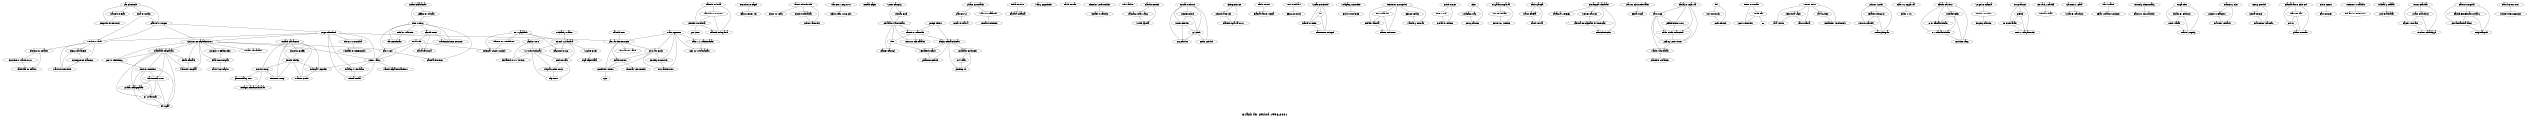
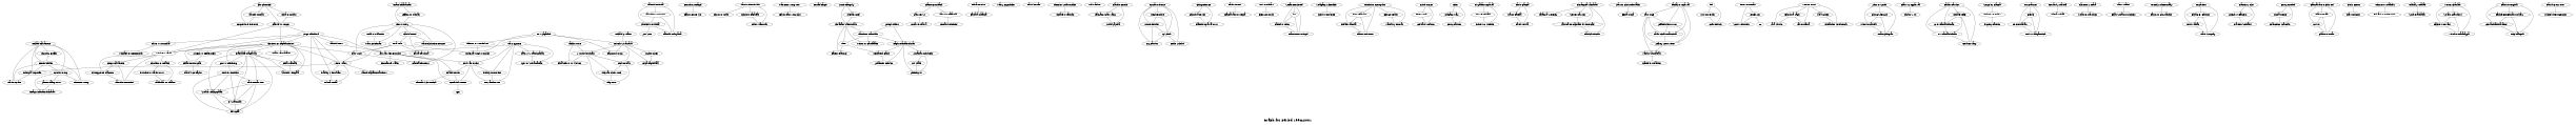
  graph {
    fontsize=24
    label="\nGraph for period 1996-2001\n"
    splines=true
    node [shape=ellipse]
    n1 [height=0.3 label="Jan Chomicki" width=0.3]
    n2 [height=0.3 label="Dina Q. Goldin" width=0.3]
    n3 [height=0.3 label="Gabriel M. Kuper" width=0.3]
    n4 [height=0.3 label="Marcelo Arenas" width=0.3]
    n5 [height=0.3 label="Leopoldo E. Bertossi" width=0.3]
    n6 [height=0.3 label="Serge Abiteboul" width=0.3]
    n7 [height=0.3 label="Christos H. Papadimitriou" width=0.3]
    n8 [height=0.3 label="Moshe Y. Vardi" width=0.3]
    n9 [height=0.3 label="Jan Van den Bussche" width=0.3]
    n10 [height=0.3 label="Takeshi Herr" width=0.3]
    n11 [height=0.3 label="Victor Vianu" width=0.3]
    n12 [height=0.3 label="Oliver M. Duschka" width=0.3]
    n13 [height=0.3 label="Bradley S. Fordham" width=0.3]
    n14 [height=0.3 label="Yelena Yesha" width=0.3]
    n15 [height=0.3 label="Dan Suciu" width=0.3]
    n16 [height=0.3 label="Joseph M. Hellerstein" width=0.3]
    n17 [height=0.3 label="Elias Koutsoupias" width=0.3]
    n18 [height=0.3 label="Mihalis Yannakakis" width=0.3]
    n19 [height=0.3 label="Prabhakar Raghavan" width=0.3]
    n20 [height=0.3 label="Hisao Tamaki" width=0.3]
    n21 [height=0.3 label="Santosh Vempala" width=0.3]
    n22 [height=0.3 label="Jon M. Kleinberg" width=0.3]
    n23 [height=0.3 label="Phokion G. Kolaitis" width=0.3]
    n24 [height=0.3 label="Diego Calvanese" width=0.3]
    n25 [height=0.3 label="Giuseppe De Giacomo" width=0.3]
    n26 [height=0.3 label="Maurizio Lenzerini" width=0.3]
    n27 [height=0.3 label="Marc Gyssens" width=0.3]
    n28 [height=0.3 label="Laks V. S. Lakshmanan" width=0.3]
    n29 [height=0.3 label="Iyer N. Subramanian" width=0.3]
    n30 [height=0.3 label="Dirk Van Gucht" width=0.3]
    n31 [height=0.3 label="Freddy Dumortier" width=0.3]
    n32 [height=0.3 label="Luc Vandeurzen" width=0.3]
    n33 [height=0.3 label="Frank Neven" width=0.3]
    n34 [height=0.3 label="Gottfried Vossen" width=0.3]
    n35 [height=0.3 label="Emmanuel Waller" width=0.3]
    n36 [height=0.3 label="Takeshi Fukuda" width=0.3]
    n37 [height=0.3 label="Yasuhiko Morimoto" width=0.3]
    n38 [height=0.3 label="Shinichi Morishita" width=0.3]
    n39 [height=0.3 label="Takeshi Tokuyama" width=0.3]
    n40 [height=0.3 label="Jun Sese" width=0.3]
    n41 [height=0.3 label="Anand Rajaraman" width=0.3]
    n42 [height=0.3 label="Jeffrey D. Ullman" width=0.3]
    n43 [height=0.3 label="Alon Y. Levy" width=0.3]
    n44 [height=0.3 label="Catriel Beeri" width=0.3]
    n45 [height=0.3 label="Marie-Christine Rousset" width=0.3]
    n46 [height=0.3 label="Daniela Florescu" width=0.3]
    n47 [height=0.3 label="Todd D. Millstein" width=0.3]
    n48 [height=0.3 label="Marc Friedman" width=0.3]
    n49 [height=0.3 label="Bernd-Uwe Pagel" width=0.3]
    n50 [height=0.3 label="Hans-Werner Six" width=0.3]
    n51 [height=0.3 label="Michael Calvanese" width=0.3]
    n52 [height=0.3 label="Timothy Griffin" width=0.3]
    n53 [height=0.3 label="Leonid Libkin" width=0.3]
    n54 [height=0.3 label="Guozhu Dong" width=0.3]
    n55 [height=0.3 label="Limsoon Wong" width=0.3]
    n56 [height=0.3 label="Inderpal Segoufin" width=0.3]
    n57 [height=0.3 label="Martin Grohe" width=0.3]
    n58 [height=0.3 label="James Bailey 0001" width=0.3]
    n59 [height=0.3 label="Kotagiri Ramamohanarao" width=0.3]
    n60 [height=0.3 label="Yannis Papakonstantinou" width=0.3]
    n61 [height=0.3 label="Michael R. Genesereth" width=0.3]
    n62 [height=0.3 label="Thomas Schwentick" width=0.3]
    n63 [height=0.3 label=rger width=0.3]
    n64 [height=0.3 label="Yannis Theodoridis" width=0.3]
    n65 [height=0.3 label="Timos K. Sellis" width=0.3]
    n66 [height=0.3 label="Dimitris Papadias" width=0.3]
    n67 [height=0.3 label="Nikos Mamoulis" width=0.3]
    n68 [height=0.3 label="Tova Milo" width=0.3]
    n69 [height=0.3 label="Paula Ta-Shma" width=0.3]
    n70 [height=0.3 label="Man Hon Wong 0001" width=0.3]
    n71 [height=0.3 label="Kelvin Kam Wing Chu" width=0.3]
    n72 [height=0.3 label="Ronald Fagin" width=0.3]
    n73 [height=0.3 label="Inderpal Singh Mumick" width=0.3]
    n74 [height=0.3 label="Alberto O. Mendelzon" width=0.3]
    n75 [height=0.3 label="Sumit Ganguly" width=0.3]
    n76 [height=0.3 label="Akshay Goel" width=0.3]
    n77 [height=0.3 label="Abraham Silberschatz" width=0.3]
    n78 [height=0.3 label="Yannis E. Ioannidis" width=0.3]
    n79 [height=0.3 label=zden width=0.3]
    n80 [height=0.3 label="Rajeev Rastogi" width=0.3]
    n81 [height=0.3 label="Minos N. Garofalakis" width=0.3]
    n82 [height=0.3 label="Raghu Ramakrishnan" width=0.3]
    n83 [height=0.3 label="Venkatesh Ganti" width=0.3]
    n84 [height=0.3 label="phane Grumbach" width=0.3]
    n85 [height=0.3 label="Jianwen Su" width=0.3]
    n86 [height=0.3 label="Maurizio Rafanelli" width=0.3]
    n87 [height=0.3 label="Oscar H. Ibarra" width=0.3]
    n88 [height=0.3 label="Leonardo Tininini" width=0.3]
    n89 [height=0.3 label="Elisa Bertino" width=0.3]
    n90 [height=0.3 label="Barbara Catania" width=0.3]
    n91 [height=0.3 label="Max J. Egenhofer" width=0.3]
    n92 [height=0.3 label="H. V. Jagadish" width=0.3]
    n93 [height=0.3 label="Divesh Srivastava" width=0.3]
    n94 [height=0.3 label="Raymond T. Ng" width=0.3]
    n95 [height=0.3 label="Sophie Cluet" width=0.3]
    n96 [height=0.3 label="Olga Kapitskaia" width=0.3]
    n97 [height=0.3 label="S. Muthukrishnan" width=0.3]
    n98 [height=0.3 label="Nick Koudas" width=0.3]
    n99 [height=0.3 label="David Toman" width=0.3]
    n100 [height=0.3 label="Alexei P. Stolboushkin" width=0.3]
    n101 [height=0.3 label="Michael A. Taitslin" width=0.3]
    n102 [height=0.3 label="David Scot Taylor" width=0.3]
    n103 [height=0.3 label="Andrew Tomkins" width=0.3]
    n104 [height=0.3 label="Ravi Kumar 0001" width=0.3]
    n105 [height=0.3 label="Sridhar Rajagopalan" width=0.3]
    n106 [height=0.3 label="D. Sivakumar" width=0.3]
    n107 [height=0.3 label="Eli Upfal" width=0.3]
    n108 [height=0.3 label="Bussche L. Martin 0001" width=0.3]
    n109 [height=0.3 label="Madhukar N. Thakur" width=0.3]
    n110 [height=0.3 label="Michael J. Maher" width=0.3]
    n111 [height=0.3 label="Elizabeth A. M. Shriver" width=0.3]
    n112 [height=0.3 label="Zhiyuan Chen 0003" width=0.3]
    n113 [height=0.3 label="Flip Korn" width=0.3]
    n114 [height=0.3 label="Udi Manber" width=0.3]
    n115 [height=0.3 label="Claudio Bettini" width=0.3]
    n116 [height=0.3 label="Xiaoyang Sean Wang" width=0.3]
    n117 [height=0.3 label="Sushil Jajodia" width=0.3]
    n118 [height=0.3 label="Gustavo Alonso" width=0.3]
    n119 [height=0.3 label="Stephen Blott" width=0.3]
    n120 [height=0.3 label="Armin Fessler" width=0.3]
    n121 [height=0.3 label="rg Schek" width=0.3]
    n122 [height=0.3 label="Heiko Schuldt" width=0.3]
    n123 [height=0.3 label="Guy Pardon" width=0.3]
    n124 [height=0.3 label="Joseph Albert" width=0.3]
    n125 [height=0.3 label="Jonathan Goldstein" width=0.3]
    n126 [height=0.3 label="Jie-Bing Yu" width=0.3]
    n127 [height=0.3 label="Johannes Gehrke" width=0.3]
    n128 [height=0.3 label="Uri Shaft" width=0.3]
    n129 [height=0.3 label="Ching-Tien Ho" width=0.3]
    n130 [height=0.3 label="Jehoshua Bruck" width=0.3]
    n131 [height=0.3 label="Rakesh Agrawal 0001" width=0.3]
    n132 [height=0.3 label="Paolo Atzeni" width=0.3]
    n133 [height=0.3 label="Giansalvatore Mecca" width=0.3]
    n134 [height=0.3 label="Yuri Breitbart" width=0.3]
    n135 [height=0.3 label="Henry F. Korth" width=0.3]
    n136 [height=0.3 label="Stefan Berchtold" width=0.3]
    n137 [height=0.3 label=hm width=0.3]
    n138 [height=0.3 label="Daniel A. Keim" width=0.3]
    n139 [height=0.3 label="Hans-Peter Kriegel" width=0.3]
    n140 [height=0.3 label="Wolfgang Scheufele" width=0.3]
    n141 [height=0.3 label="Guido Moerkotte" width=0.3]
    n142 [height=0.3 label="Dimitrios Gunopulos" width=0.3]
    n143 [height=0.3 label="Roni Khardon" width=0.3]
    n144 [height=0.3 label="Heikki Mannila" width=0.3]
    n145 [height=0.3 label="Hannu Toivonen" width=0.3]
    n146 [height=0.3 label="George Kollios" width=0.3]
    n147 [height=0.3 label="Vassilis J. Tsotras" width=0.3]
    n148 [height=0.3 label="Guido Nerjes" width=0.3]
    n149 [height=0.3 label="Peter Muth" width=0.3]
    n150 [height=0.3 label="Gerhard Weikum" width=0.3]
    n151 [height=0.3 label=scher width=0.3]
    n152 [height=0.3 label="Wolfgang May" width=0.3]
    n153 [height=0.3 label="Georg Lausen" width=0.3]
    n154 [height=0.3 label="Divyakant Agrawal" width=0.3]
    n155 [height=0.3 label="Amr El Abbadi" width=0.3]
    n156 [height=0.3 label="Robert C. Steinke" width=0.3]
    n157 [height=0.3 label="Paolo Ciaccia" width=0.3]
    n158 [height=0.3 label="Marco Patella" width=0.3]
    n159 [height=0.3 label="Pavel Zezula" width=0.3]
    n160 [height=0.3 label="Pierangela Samarati" width=0.3]
    n161 [height=0.3 label="Latanya Sweeney" width=0.3]
    n162 [height=0.3 label="Steven Dawson" width=0.3]
    n163 [height=0.3 label="Sabrina De Capitani di Vimercati" width=0.3]
    n164 [height=0.3 label="Patrick Lincoln" width=0.3]
    n165 [height=0.3 label="Stavros Christodoulakis" width=0.3]
    n166 [height=0.3 label="Fenia Zioga" width=0.3]
    n167 [height=0.3 label="Pankaj K. Agarwal" width=0.3]
    n168 [height=0.3 label="Lars Arge" width=0.3]
    n169 [height=0.3 label="Jeff Erickson 0001" width=0.3]
    n170 [height=0.3 label="Paolo Giulio Franciosa" width=0.3]
    n171 [height=0.3 label="Jeffrey Scott Vitter" width=0.3]
    n172 [height=0.3 label="Vasilis Samoladas" width=0.3]
    n173 [height=0.3 label="Daniel P. Miranker" width=0.3]
    n174 [height=0.3 label=del width=0.3]
    n175 [height=0.3 label="Yuri Gurevich" width=0.3]
    n176 [height=0.3 label="Colin Hirsch" width=0.3]
    n177 [height=0.3 label="Peter Buneman" width=0.3]
-   n178 [height=0.3 label="Wenfei Fan" width=0.3]
+   n178 [height=0.3 label="Wenfei Jon" width=0.3]
    n179 [height=0.3 label="Scott Weinstein" width=0.3]
    n180 [height=0.3 label=on width=0.3]
    n181 [height=0.3 label="Werner Nutt" width=0.3]
    n182 [height=0.3 label="Yehoshua Sagiv" width=0.3]
    n183 [height=0.3 label="Sara Shurin" width=0.3]
    n184 [height=0.3 label="Sara Cohen" width=0.3]
    n185 [height=0.3 label="Alexander Serebrenik" width=0.3]
    n186 [height=0.3 label="Yaron Kanza" width=0.3]
    n187 [height=0.3 label="John R. Smith" width=0.3]
-   n188 [height=0.3 label="Kolaitis-Sheng Li" width=0.3]
+   n188 [height=0.3 label="Chung-Sheng Li" width=0.3]
    n189 [height=0.3 label="Vittorio Castelli" width=0.3]
    n190 [height=0.3 label="Anant Jhingran" width=0.3]
    n191 [height=0.3 label="Charu C. Aggarwal" width=0.3]
    n192 [height=0.3 label="Philip S. Yu" width=0.3]
    n193 [height=0.3 label="Hasan Davulcu" width=0.3]
    n194 [height=0.3 label="Michael Kifer" width=0.3]
    n195 [height=0.3 label="C. R. Ramakrishnan" width=0.3]
    n196 [height=0.3 label="I. V. Ramakrishnan" width=0.3]
    n197 [height=0.3 label="Guizhen Yang" width=0.3]
    n198 [height=0.3 label="Sergei G. Ciaccia" width=0.3]
    n199 [height=0.3 label="Andrei Voronkov" width=0.3]
    n200 [height=0.3 label="Evgeny Dantsin" width=0.3]
    n201 [height=0.3 label="Luc Boasson" width=0.3]
    n202 [height=0.3 label=gielski width=0.3]
    n203 [height=0.3 label="ne Guessarian" width=0.3]
    n204 [height=0.3 label="Yuri V. Matiyasevich" width=0.3]
    n205 [height=0.3 label="Howard J. Karloff" width=0.3]
    n206 [height=0.3 label="Milena Mihail" width=0.3]
    n207 [height=0.3 label="Carmem S. Hara" width=0.3]
    n208 [height=0.3 label="Susan B. Davidson" width=0.3]
    n209 [height=0.3 label="Lauri Malmi" width=0.3]
    n210 [height=0.3 label="Eljas Soisalon-Soininen" width=0.3]
    n211 [height=0.3 label="Yousef J. Al-Houmaily" width=0.3]
    n212 [height=0.3 label="Panos K. Chrysanthis" width=0.3]
    n213 [height=0.3 label="Noga Alon" width=0.3]
    n214 [height=0.3 label="Phillip B. Gibbons" width=0.3]
    n215 [height=0.3 label="Yossi Matias" width=0.3]
    n216 [height=0.3 label="Mario Szegedy" width=0.3]
    n217 [height=0.3 label="Francis C. Chu" width=0.3]
    n218 [height=0.3 label="Joseph Y. Halpern" width=0.3]
    n219 [height=0.3 label="Praveen Seshadri" width=0.3]
    n220 [height=0.3 label="Sachin More" width=0.3]
    n221 [height=0.3 label="Georg Gottlob" width=0.3]
    n222 [height=0.3 label="Nicola Leone" width=0.3]
    n223 [height=0.3 label="Francesco Scarcello" width=0.3]
    n224 [height=0.3 label="Giansalvatore Chin Ooi" width=0.3]
    n225 [height=0.3 label="Kian-Lee Tan" width=0.3]
    n226 [height=0.3 label="Cui Yu" width=0.3]
    n227 [height=0.3 label="phane Bressan" width=0.3]
    n228 [height=0.3 label="Floris Geerts" width=0.3]
    n229 [height=0.3 label="Bart Kuijpers" width=0.3]
    n230 [height=0.3 label="Mehmet M. Dalkilic" width=0.3]
    n231 [height=0.3 label="Edward L. Robertson" width=0.3]
    n232 [height=0.3 label="Mikhail J. Atallah" width=0.3]
    n233 [height=0.3 label="Sunil Prabhakar" width=0.3]
    n234 [height=0.3 label="Moses Charikar" width=0.3]
    n235 [height=0.3 label="Surajit Chaudhuri" width=0.3]
    n236 [height=0.3 label="Rajeev Motwani" width=0.3]
    n237 [height=0.3 label="Vivek R. Narasayya" width=0.3]
    n238 [height=0.3 label="Fabrizio Angiulli" width=0.3]
    n239 [height=0.3 label="Rachel Ben-Eliyahu-Zohary" width=0.3]
    n240 [height=0.3 label="Giovambattista Ianni" width=0.3]
    n241 [height=0.3 label="Luigi Palopoli" width=0.3]
    n242 [height=0.3 label="David Gross 0001" width=0.3]
    n243 [height=0.3 label="Michel de Rougemont" width=0.3]
    n1 -- n2
    n1 -- n3
    n1 -- n4
    n1 -- n5
    n2 -- n3
    n3 -- n6
    n3 -- n7
    n3 -- n8
    n4 -- n5
    n6 -- n7
    n6 -- n8
    n6 -- n9
+   n6 -- n10
    n6 -- n11
    n6 -- n12
    n6 -- n13
    n6 -- n14
-   n2 -- n8
+   n7 -- n8
    n7 -- n11
    n7 -- n15
    n7 -- n16
    n7 -- n17
    n7 -- n18
    n7 -- n19
    n7 -- n20
    n7 -- n21
    n7 -- n22
    n8 -- n23
    n8 -- n24
    n8 -- n25
    n8 -- n26
    n9 -- n30
    n9 -- n33
    n9 -- n34
    n9 -- n35
    n10 -- n9
    n11 -- n13
    n11 -- n14
    n11 -- n56
    n11 -- n60
    n12 -- n61
    n13 -- n14
    n15 -- n11
    n15 -- n46
    n16 -- n17
    n17 -- n102
    n19 -- n20
    n19 -- n21
    n19 -- n22
    n19 -- n103
    n19 -- n104
    n19 -- n105
    n19 -- n106
    n19 -- n107
    n20 -- n21
    n22 -- n103
    n23 -- n108
    n23 -- n109
    n24 -- n25
    n24 -- n26
    n25 -- n26
    n27 -- n9
    n27 -- n28
    n27 -- n29
    n27 -- n30
    n27 -- n31
    n27 -- n32
    n28 -- n29
    n30 -- n31
    n30 -- n32
    n30 -- n33
    n30 -- n34
    n31 -- n32
    n33 -- n34
    n33 -- n62
    n34 -- n63
    n36 -- n37
    n36 -- n38
    n36 -- n39
    n37 -- n38
    n37 -- n39
    n38 -- n39
    n38 -- n40
    n41 -- n42
    n41 -- n43
    n42 -- n43
    n43 -- n15
    n43 -- n44
    n43 -- n45
    n43 -- n46
    n43 -- n47
    n43 -- n48
    n44 -- n45
    n44 -- n68
    n44 -- n69
    n47 -- n48
    n49 -- n50
    n51 -- n52
    n51 -- n53
    n51 -- n54
    n51 -- n55
    n51 -- n56
    n51 -- n57
    n52 -- n53
    n53 -- n54
    n53 -- n55
    n53 -- n56
    n53 -- n57
    n54 -- n55
    n54 -- n58
    n54 -- n59
    n56 -- n57
    n58 -- n59
    n64 -- n65
    n64 -- n66
    n64 -- n67
    n66 -- n67
    n68 -- n11
    n68 -- n15
    n68 -- n69
    n68 -- n73
    n70 -- n71
    n74 -- n73
    n75 -- n76
    n75 -- n77
    n76 -- n77
    n77 -- n78
    n77 -- n79
    n77 -- n80
    n77 -- n81
    n78 -- n79
    n78 -- n81
    n78 -- n82
    n79 -- n80
    n79 -- n83
    n82 -- n83
    n82 -- n125
    n82 -- n126
    n82 -- n127
    n83 -- n127
    n84 -- n85
    n84 -- n86
    n85 -- n87
    n86 -- n88
    n89 -- n90
    n92 -- n73
    n92 -- n74
    n92 -- n93
    n92 -- n94
    n93 -- n94
    n93 -- n95
+   n93 -- n96
    n93 -- n97
    n93 -- n98
    n95 -- n96
    n97 -- n98
    n97 -- n111
    n97 -- n112
    n97 -- n113
    n98 -- n112
    n98 -- n113
    n100 -- n101
    n103 -- n104
    n103 -- n105
    n103 -- n106
    n103 -- n107
    n104 -- n105
    n104 -- n106
    n104 -- n107
    n105 -- n106
    n105 -- n107
    n106 -- n107
    n108 -- n109
    n110 -- n93
    n112 -- n113
    n115 -- n116
    n115 -- n117
    n116 -- n117
    n118 -- n119
    n118 -- n120
    n118 -- n121
    n118 -- n122
    n118 -- n123
    n119 -- n120
    n119 -- n121
    n120 -- n121
    n120 -- n123
    n121 -- n122
    n121 -- n123
    n124 -- n78
    n124 -- n82
    n125 -- n126
    n125 -- n128
    n128 -- n126
    n129 -- n130
    n129 -- n131
    n130 -- n131
    n132 -- n133
    n134 -- n135
    n136 -- n137
    n136 -- n138
    n136 -- n139
    n137 -- n138
    n137 -- n139
    n138 -- n139
    n140 -- n141
    n142 -- n143
    n142 -- n144
    n142 -- n145
    n142 -- n146
    n142 -- n147
    n143 -- n144
    n143 -- n145
    n144 -- n145
    n146 -- n147
    n148 -- n149
    n148 -- n150
    n149 -- n150
    n151 -- n152
    n151 -- n153
    n152 -- n153
    n154 -- n155
    n154 -- n156
    n155 -- n156
    n157 -- n158
    n157 -- n159
    n158 -- n159
    n160 -- n161
    n160 -- n162
    n160 -- n163
    n160 -- n164
    n162 -- n163
    n163 -- n164
    n165 -- n166
    n167 -- n168
    n167 -- n169
    n167 -- n170
    n167 -- n171
    n168 -- n169
    n168 -- n170
    n168 -- n171
    n168 -- n172
    n169 -- n170
    n169 -- n171
    n170 -- n171
    n171 -- n172
    n172 -- n173
    n174 -- n175
    n174 -- n176
    n175 -- n176
    n177 -- n178
    n177 -- n179
    n178 -- n179
    n178 -- n180
    n181 -- n182
    n181 -- n183
    n181 -- n184
    n181 -- n185
    n181 -- n186
    n182 -- n183
    n182 -- n186
    n184 -- n185
    n187 -- n188
    n187 -- n189
    n187 -- n190
    n188 -- n189
    n188 -- n190
    n189 -- n190
    n191 -- n192
    n193 -- n194
    n193 -- n195
    n193 -- n196
    n193 -- n197
    n194 -- n195
    n194 -- n196
    n194 -- n197
    n195 -- n196
    n196 -- n197
    n198 -- n199
    n199 -- n200
    n201 -- n202
    n201 -- n203
    n201 -- n204
    n202 -- n203
    n202 -- n204
    n203 -- n204
    n205 -- n206
    n207 -- n208
    n209 -- n210
    n211 -- n212
    n213 -- n214
    n213 -- n215
    n213 -- n216
    n214 -- n215
    n214 -- n216
    n215 -- n216
    n217 -- n218
    n217 -- n219
    n218 -- n219
    n220 -- n97
    n220 -- n111
    n221 -- n222
    n221 -- n223
    n222 -- n223
    n224 -- n225
    n224 -- n226
    n224 -- n227
    n225 -- n226
    n225 -- n227
    n226 -- n227
    n228 -- n229
    n230 -- n231
    n232 -- n233
    n234 -- n235
    n234 -- n236
    n234 -- n237
    n235 -- n236
    n235 -- n237
    n236 -- n237
    n238 -- n239
    n238 -- n240
    n238 -- n241
    n239 -- n240
    n239 -- n241
    n240 -- n241
    n242 -- n243
  }
